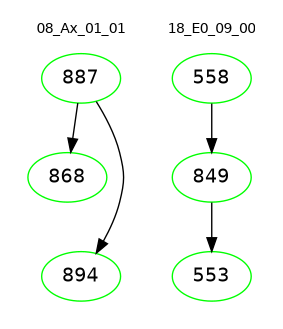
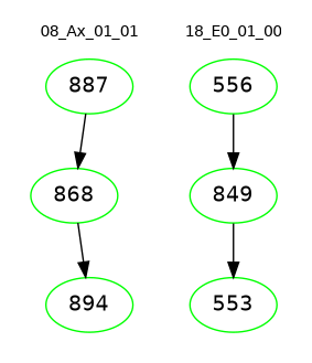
  digraph {
    fontname="DejaVu Sans"
    node [color=green fontname="DejaVu Sans"]
    edge [color=black fontname="DejaVu Sans"]
    n1 [label=887]
    n2 [label=868]
    n3 [label=894]
-   n4 [label=558]
+   n4 [label=556]
    n5 [label=849]
    n6 [label=553]
    subgraph cluster_1 {
      color=white
      fontsize=10
      label="08_Ax_01_01"
      n1
      n2
      n3
    }
    subgraph cluster_2 {
      color=white
      fontsize=10
-     label="18_E0_09_00"
+     label="18_E0_01_00"
      n4
      n5
      n6
    }
    n1 -> n2
-   n1 -> n3
+   n2 -> n3
    n4 -> n5
    n5 -> n6
  }
